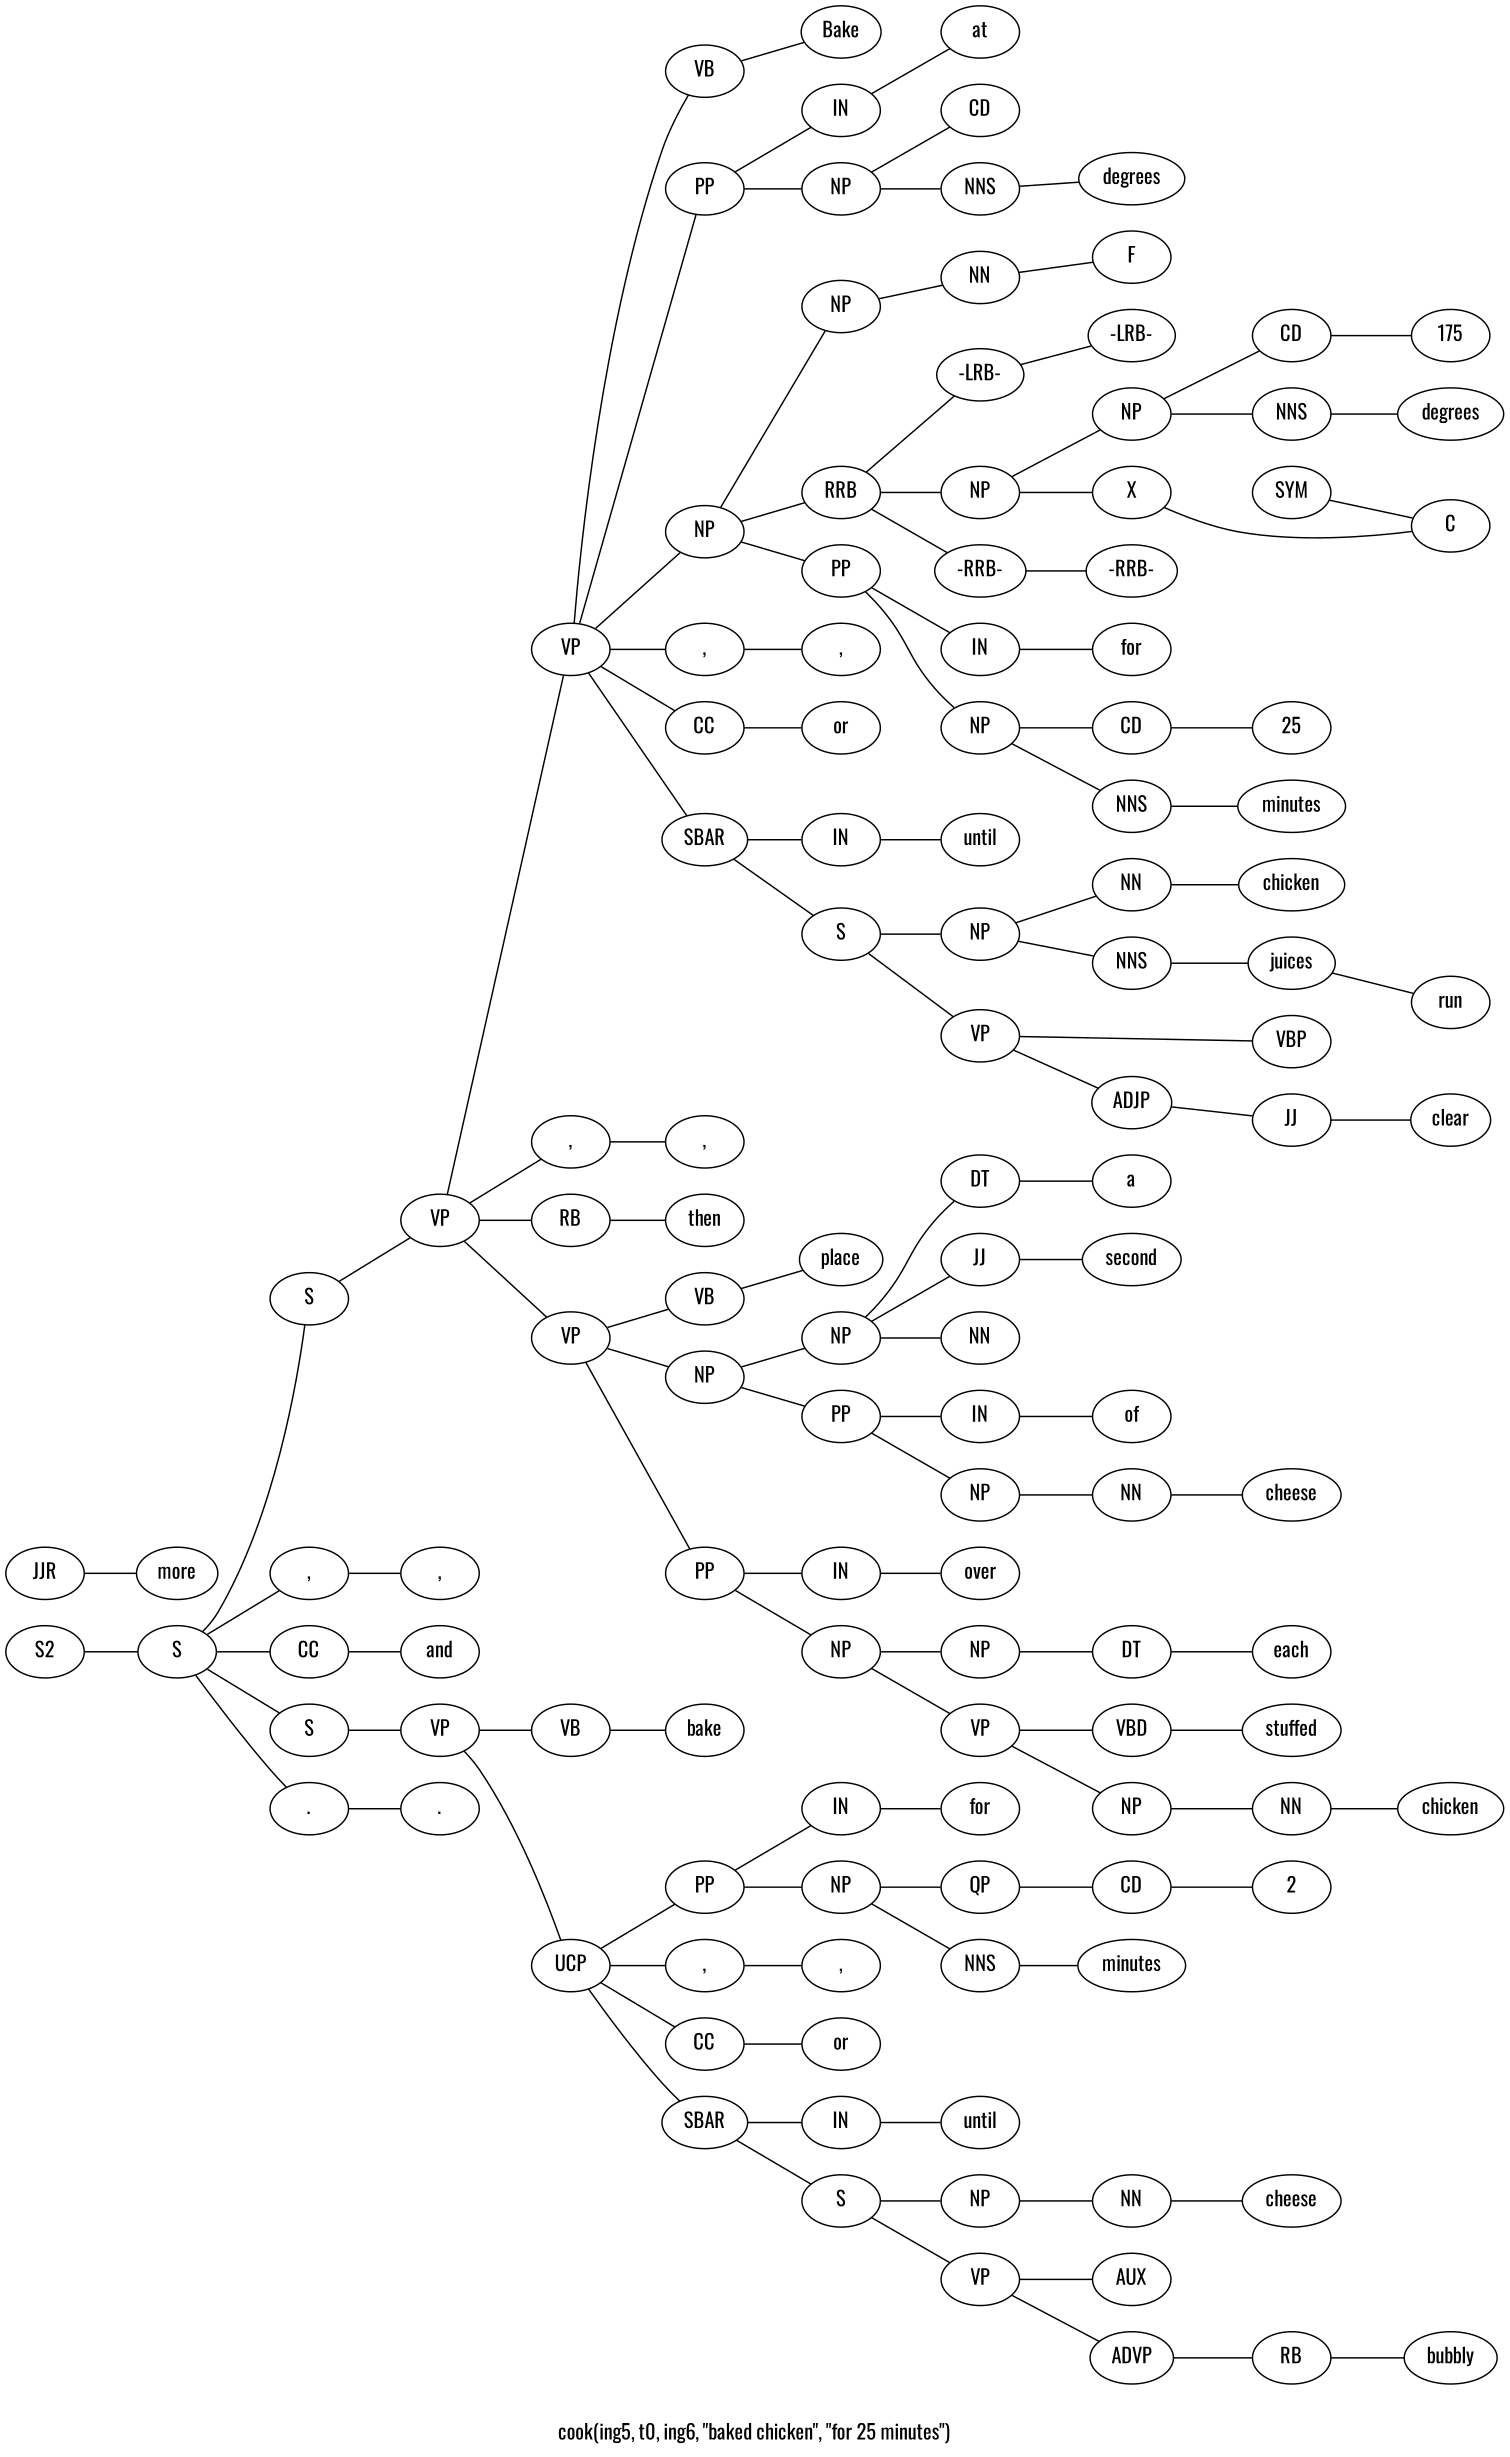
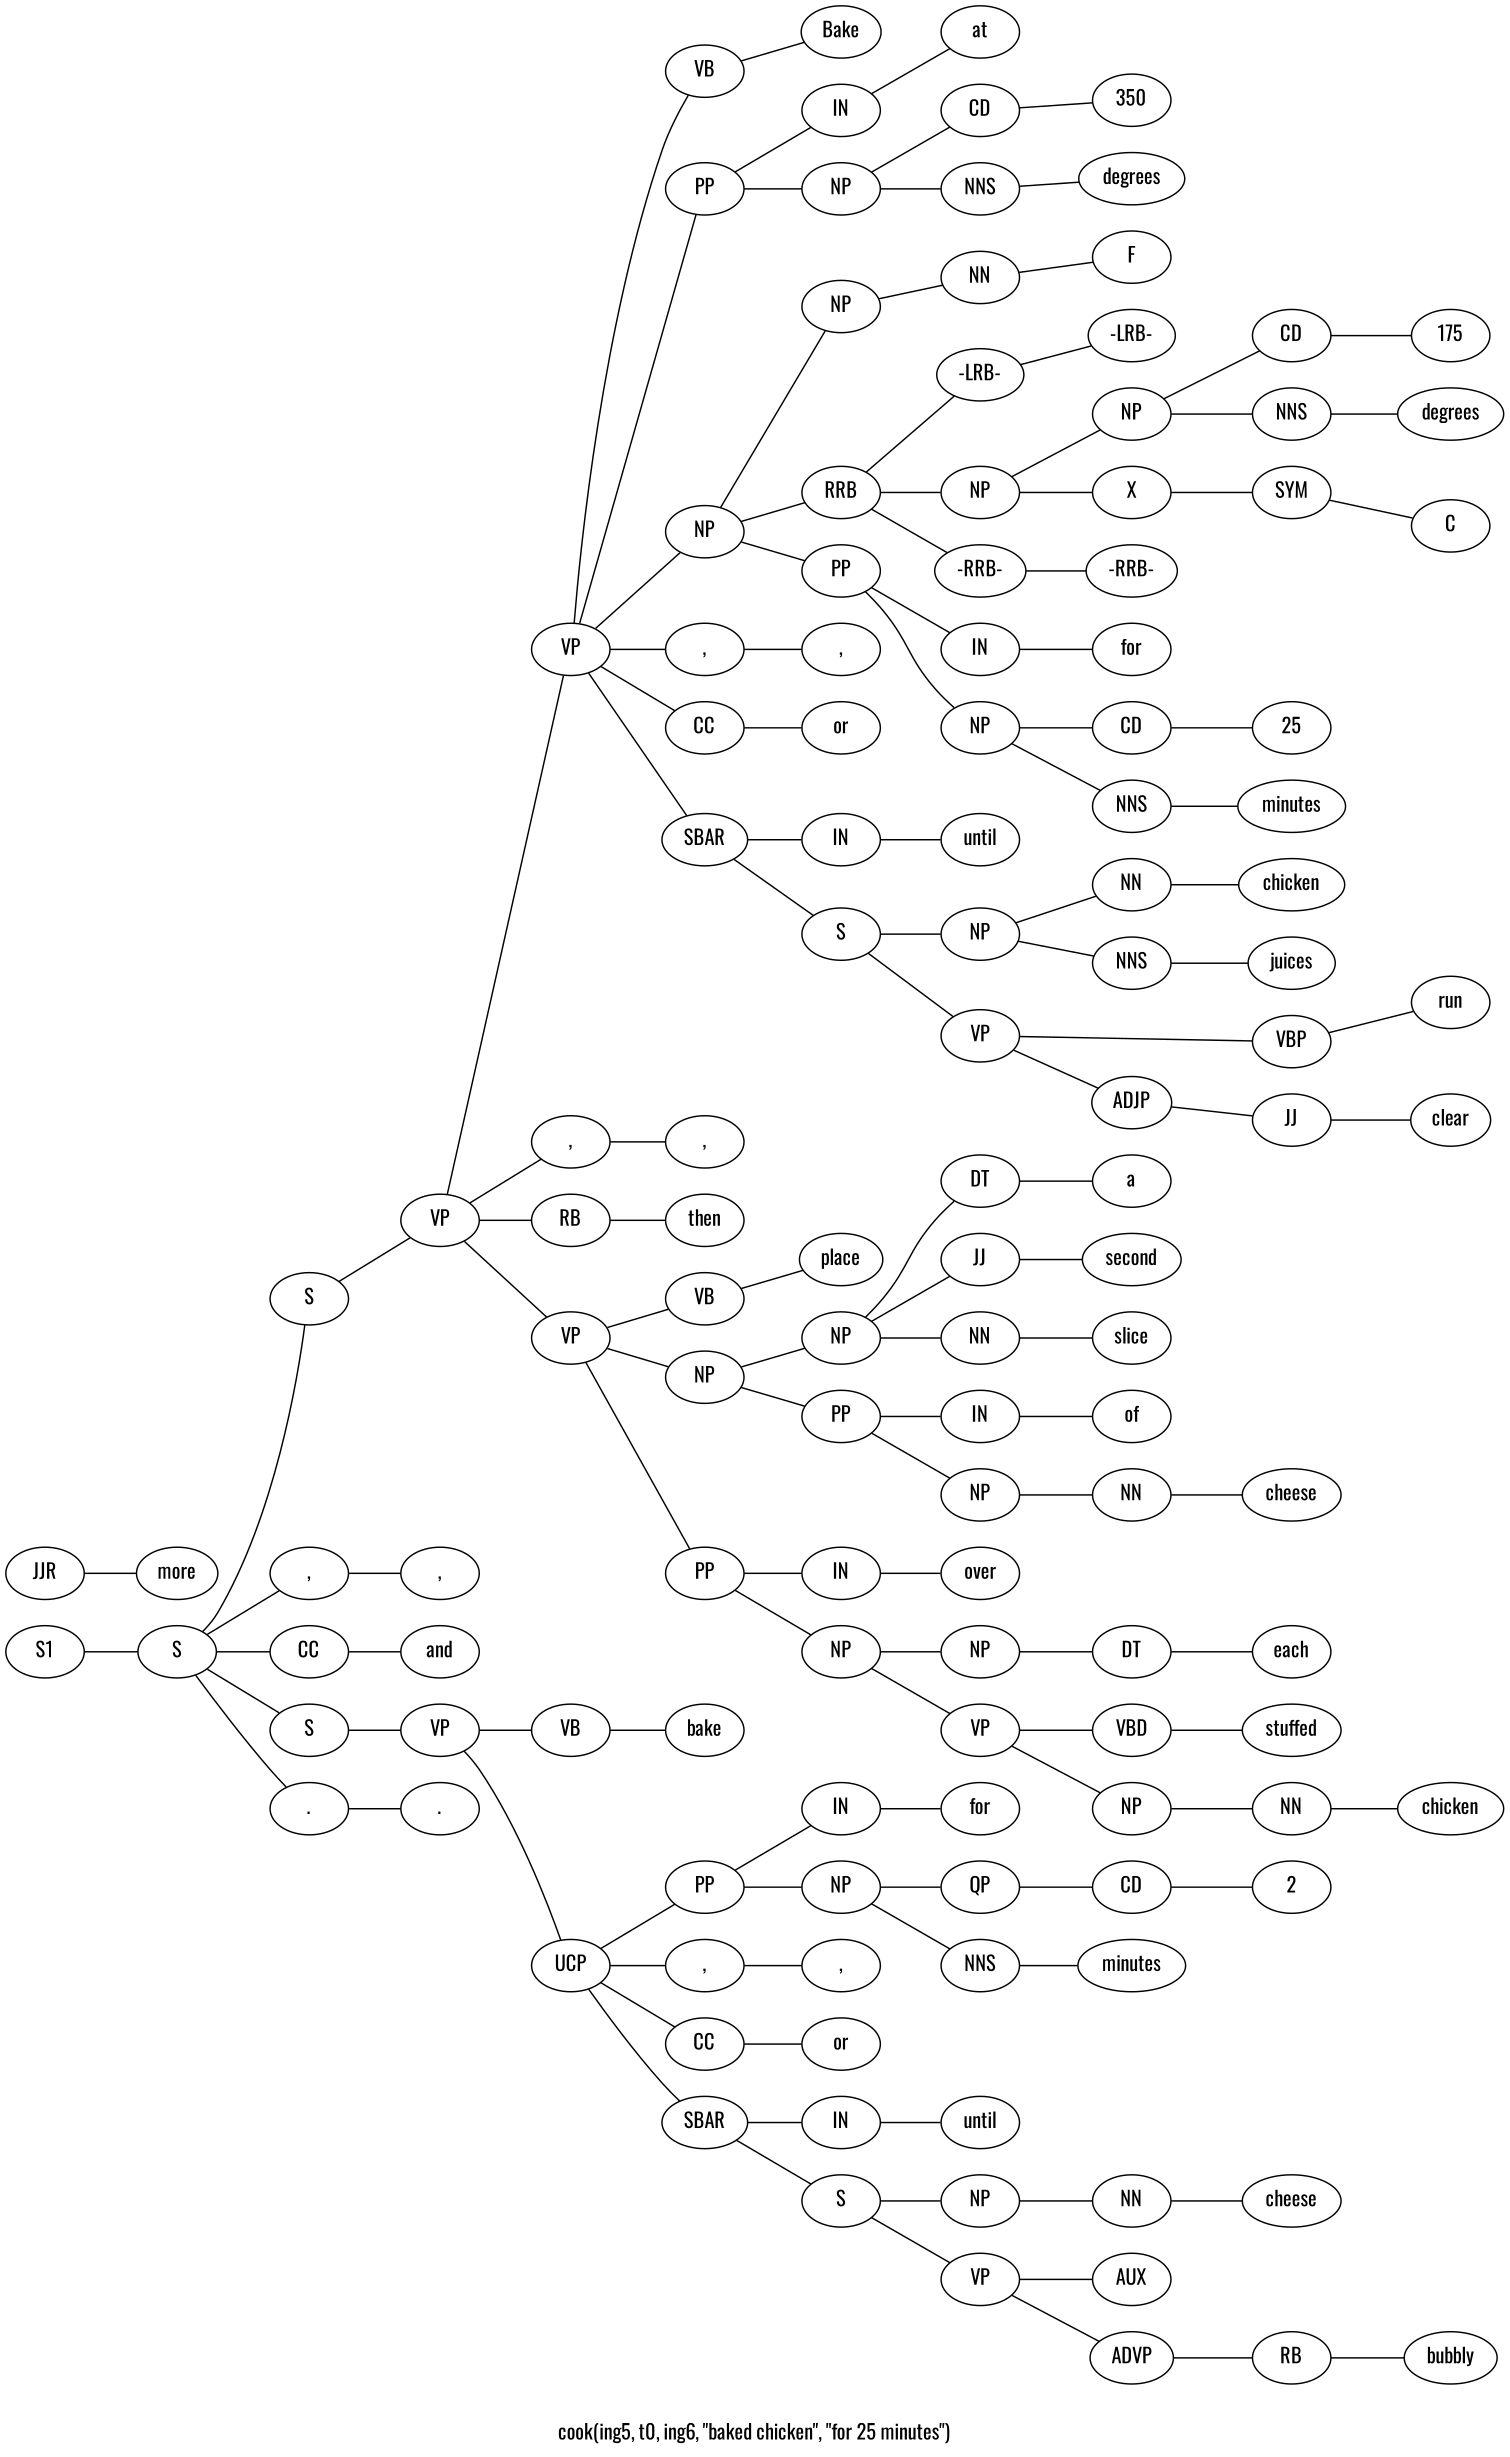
  graph {
    fontname=Oswald
    label="cook(ing5, t0, ing6, \"baked chicken\", \"for 25 minutes\")"
    rankdir=LR
    node [fontname=Oswald]
    edge [fontname=Oswald]
-   n1 [label=S2]
+   n1 [label=S1]
    n2 [label=S]
    n3 [label=S]
    n4 [label=","]
    n5 [label=CC]
    n6 [label=S]
    n7 [label="."]
    n8 [label=VP]
    n9 [label=","]
    n10 [label=and]
    n11 [label=VP]
    n12 [label="."]
    n13 [label=VP]
    n14 [label=","]
    n15 [label=RB]
    n16 [label=VP]
    n17 [label=VB]
    n18 [label=PP]
    n19 [label=NP]
    n20 [label=","]
    n21 [label=CC]
    n22 [label=SBAR]
    n23 [label=","]
    n24 [label=then]
    n25 [label=VB]
    n26 [label=NP]
    n27 [label=PP]
    n28 [label=Bake]
    n29 [label=IN]
    n30 [label=NP]
    n31 [label=NP]
    n32 [label=RRB]
    n33 [label=PP]
    n34 [label=","]
    n35 [label=or]
    n36 [label=IN]
    n37 [label=S]
    n38 [label=at]
    n39 [label=CD]
    n40 [label=NNS]
+   n41 [label=350]
    n42 [label=degrees]
    n43 [label=NN]
    n44 [label="-LRB-"]
    n45 [label=NP]
    n46 [label="-RRB-"]
    n47 [label=IN]
    n48 [label=NP]
    n49 [label=F]
    n50 [label="-LRB-"]
    n51 [label=NP]
    n52 [label=X]
    n53 [label="-RRB-"]
    n54 [label=CD]
    n55 [label=NNS]
    n56 [label=SYM]
    n57 [label=175]
    n58 [label=degrees]
    n59 [label=C]
    n60 [label=for]
    n61 [label=CD]
    n62 [label=NNS]
    n63 [label=25]
    n64 [label=minutes]
    n65 [label=until]
    n66 [label=NP]
    n67 [label=VP]
    n68 [label=NN]
    n69 [label=NNS]
    n70 [label=VBP]
    n71 [label=ADJP]
    n72 [label=chicken]
    n73 [label=juices]
    n74 [label=run]
    n75 [label=JJ]
    n76 [label=clear]
    n77 [label=place]
    n78 [label=NP]
    n79 [label=PP]
    n80 [label=IN]
    n81 [label=NP]
    n82 [label=DT]
    n83 [label=JJ]
    n84 [label=NN]
    n85 [label=IN]
    n86 [label=NP]
    n87 [label=a]
    n88 [label=second]
+   n89 [label=slice]
    n90 [label=of]
    n91 [label=NN]
    n92 [label=cheese]
    n93 [label=over]
    n94 [label=NP]
    n95 [label=VP]
    n96 [label=DT]
    n97 [label=VBD]
    n98 [label=NP]
    n99 [label=each]
    n100 [label=stuffed]
    n101 [label=NN]
    n102 [label=chicken]
    n103 [label=VB]
    n104 [label=UCP]
    n105 [label=bake]
    n106 [label=PP]
    n107 [label=","]
    n108 [label=CC]
    n109 [label=SBAR]
    n110 [label=IN]
    n111 [label=NP]
    n112 [label=","]
    n113 [label=or]
    n114 [label=IN]
    n115 [label=S]
    n116 [label=for]
    n117 [label=QP]
    n118 [label=NNS]
    n119 [label=CD]
    n120 [label=minutes]
    n121 [label=2]
    n122 [label=JJR]
    n123 [label=more]
    n124 [label=until]
    n125 [label=NP]
    n126 [label=VP]
    n127 [label=NN]
    n128 [label=AUX]
    n129 [label=ADVP]
    n130 [label=cheese]
    n131 [label=RB]
    n132 [label=bubbly]
    n1 -- n2
    n2 -- n3
    n2 -- n4
    n2 -- n5
    n2 -- n6
    n2 -- n7
    n3 -- n8
    n4 -- n9
    n5 -- n10
    n6 -- n11
    n7 -- n12
    n8 -- n13
    n8 -- n14
    n8 -- n15
    n8 -- n16
    n11 -- n103
    n11 -- n104
    n13 -- n17
    n13 -- n18
    n13 -- n19
    n13 -- n20
    n13 -- n21
    n13 -- n22
    n14 -- n23
    n15 -- n24
    n16 -- n25
    n16 -- n26
    n16 -- n27
    n17 -- n28
    n18 -- n29
    n18 -- n30
    n19 -- n31
    n19 -- n32
    n19 -- n33
    n20 -- n34
    n21 -- n35
    n22 -- n36
    n22 -- n37
    n25 -- n77
    n26 -- n78
    n26 -- n79
    n27 -- n80
    n27 -- n81
    n29 -- n38
    n30 -- n39
    n30 -- n40
    n31 -- n43
    n32 -- n44
    n32 -- n45
    n32 -- n46
    n33 -- n47
    n33 -- n48
    n36 -- n65
    n37 -- n66
    n37 -- n67
+   n39 -- n41
    n40 -- n42
    n43 -- n49
    n44 -- n50
    n45 -- n51
    n45 -- n52
    n46 -- n53
    n47 -- n60
    n48 -- n61
    n48 -- n62
    n51 -- n54
    n51 -- n55
-   n52 -- n59
+   n52 -- n56
    n54 -- n57
    n55 -- n58
    n56 -- n59
    n61 -- n63
    n62 -- n64
    n66 -- n68
    n66 -- n69
    n67 -- n70
    n67 -- n71
    n68 -- n72
    n69 -- n73
-   n73 -- n74
+   n70 -- n74
    n71 -- n75
    n75 -- n76
    n78 -- n82
    n78 -- n83
    n78 -- n84
    n79 -- n85
    n79 -- n86
    n80 -- n93
    n81 -- n94
    n81 -- n95
    n82 -- n87
    n83 -- n88
+   n84 -- n89
    n85 -- n90
    n86 -- n91
    n91 -- n92
    n94 -- n96
    n95 -- n97
    n95 -- n98
    n96 -- n99
    n97 -- n100
    n98 -- n101
    n101 -- n102
    n103 -- n105
    n104 -- n106
    n104 -- n107
    n104 -- n108
    n104 -- n109
    n106 -- n110
    n106 -- n111
    n107 -- n112
    n108 -- n113
    n109 -- n114
    n109 -- n115
    n110 -- n116
    n111 -- n117
    n111 -- n118
    n114 -- n124
    n115 -- n125
    n115 -- n126
    n117 -- n119
    n118 -- n120
    n119 -- n121
    n122 -- n123
    n125 -- n127
    n126 -- n128
    n126 -- n129
    n127 -- n130
    n129 -- n131
    n131 -- n132
  }
